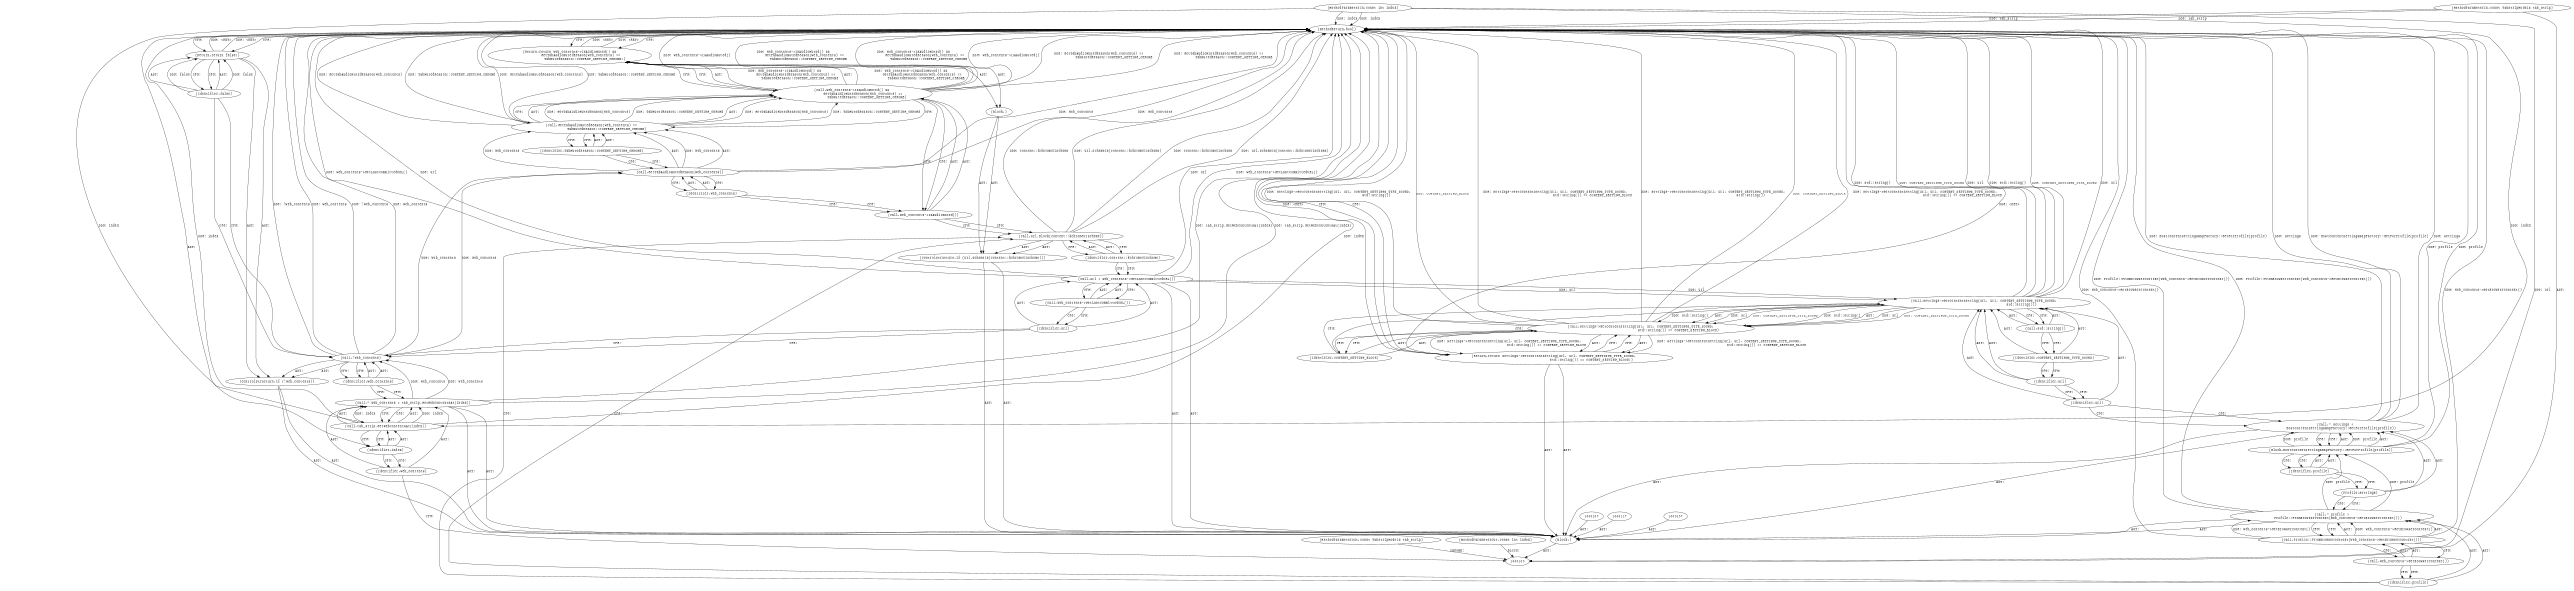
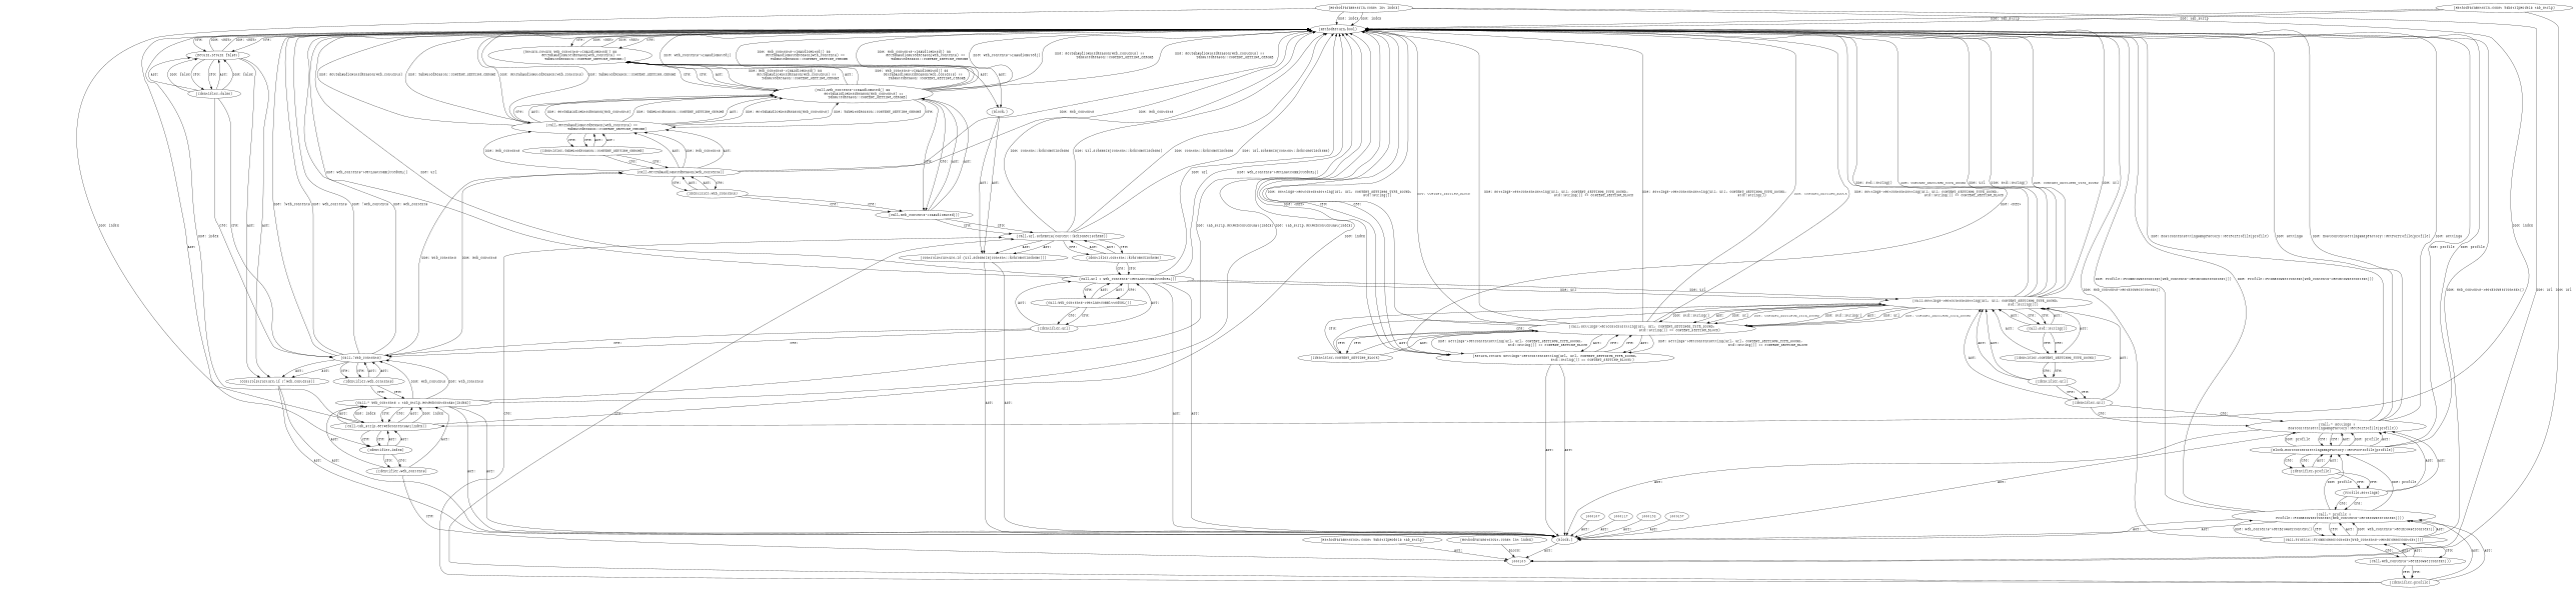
  digraph {
    fontname="Courier Prime"
    node [fontname="Courier Prime"]
    edge [fontname="Courier Prime"]
    n1 [label="(MethodReturn,bool)"]
    n2 [label="(Return,return web_contents->IsAudioMuted() &&\n           GetTabAudioMutedReason(web_contents) ==\n               TabMutedReason::CONTENT_SETTING_CHROME;)"]
    n3 [label="(Return,return settings->GetContentSetting(url, url, CONTENT_SETTINGS_TYPE_SOUND,\n                                     std::string()) == CONTENT_SETTING_BLOCK;)"]
    n4 [label="(Return,return false;)"]
    n5 [label="(Identifier,index)"]
    n6 [label="(Block,)"]
    n7 [label="(Call,web_contents->IsAudioMuted() &&\n           GetTabAudioMutedReason(web_contents) ==\n               TabMutedReason::CONTENT_SETTING_CHROME)"]
    n8 [label="(Block,)"]
    n9 [label="(Call,settings->GetContentSetting(url, url, CONTENT_SETTINGS_TYPE_SOUND,\n                                     std::string()) == CONTENT_SETTING_BLOCK)"]
    n10 [label="(ControlStructure,if (!web_contents))"]
    n11 [label="(Identifier,false)"]
    n12 [label="(MethodParameterIn,const TabStripModel& tab_strip)"]
    1000103
    n14 [label="(MethodParameterOut,const TabStripModel& tab_strip)"]
    n15 [label="(MethodParameterIn,const int index)"]
    n16 [label="(Call,tab_strip.GetWebContentsAt(index))"]
    n17 [label="(Call,* web_contents = tab_strip.GetWebContentsAt(index))"]
    n18 [label="(MethodParameterOut,const int index)"]
    n19 [label="(Call,web_contents->GetLastCommittedURL())"]
    n20 [label="(Call,url = web_contents->GetLastCommittedURL())"]
    n21 [label="(Identifier,url)"]
    n22 [label="(Call,settings->GetContentSetting(url, url, CONTENT_SETTINGS_TYPE_SOUND,\n                                     std::string()))"]
    n23 [label="(Call,!web_contents)"]
    n24 [label="(Call,std::string())"]
    n25 [label="(Call,GetTabAudioMutedReason(web_contents))"]
    n26 [label="(Identifier,web_contents)"]
    n27 [label="(Identifier,content::kChromeUIScheme)"]
-   n28 [label="(Call,url.Block(content::kChromeUIScheme))"]
+   n28 [label="(Call,url.SchemeIs(content::kChromeUIScheme))"]
    n29 [label="(ControlStructure,if (url.SchemeIs(content::kChromeUIScheme)))"]
    n30 [label="(Call,web_contents->IsAudioMuted())"]
    n31 [label="(Call,GetTabAudioMutedReason(web_contents) ==\n               TabMutedReason::CONTENT_SETTING_CHROME)"]
    n32 [label="(Identifier,TabMutedReason::CONTENT_SETTING_CHROME)"]
    n33 [label="(Identifier,web_contents)"]
    n34 [label="(Identifier,profile)"]
    n35 [label="(Call,* profile =\n      Profile::FromBrowserContext(web_contents->GetBrowserContext()))"]
    n36 [label="(Call,Profile::FromBrowserContext(web_contents->GetBrowserContext()))"]
    n37 [label="(Block,HostContentSettingsMapFactory::GetForProfile(profile))"]
    n38 [label="(Call,web_contents->GetBrowserContext())"]
    n39 [label="(Call,* settings =\n      HostContentSettingsMapFactory::GetForProfile(profile))"]
    n40 [label="(Identifier,profile)"]
    n41 [label="(Identifier,web_contents)"]
    n42 [label="(Profile,settings)"]
    n43 [label="(Identifier,CONTENT_SETTING_BLOCK)"]
    n44 [label="(Identifier,url)"]
    n45 [label="(Identifier,url)"]
    n46 [label="(Identifier,CONTENT_SETTINGS_TYPE_SOUND)"]
    1000107
    1000117
+   1000132
    1000137
    n1 -> n2 [label="CFG: "]
    n1 -> n2 [label="CFG: "]
    n1 -> n3 [label="CFG: "]
    n1 -> n3 [label="CFG: "]
    n1 -> n4 [label="CFG: "]
    n1 -> n4 [label="CFG: "]
    n1 -> n5 [label="AST: "]
    n2 -> n1 [label="DDG: <RET>"]
    n2 -> n1 [label="DDG: <RET>"]
    n2 -> n6 [label="AST: "]
    n2 -> n6 [label="AST: "]
    n2 -> n7 [label="CFG: "]
    n2 -> n7 [label="CFG: "]
    n3 -> n1 [label="DDG: <RET>"]
    n3 -> n1 [label="DDG: <RET>"]
    n3 -> n8 [label="AST: "]
    n3 -> n8 [label="AST: "]
    n3 -> n9 [label="CFG: "]
    n3 -> n9 [label="CFG: "]
    n4 -> n1 [label="DDG: <RET>"]
    n4 -> n1 [label="DDG: <RET>"]
    n4 -> n10 [label="AST: "]
    n4 -> n10 [label="AST: "]
    n4 -> n11 [label="CFG: "]
    n4 -> n11 [label="CFG: "]
    n5 -> n16 [label="AST: "]
    n5 -> n16 [label="AST: "]
    n5 -> n41 [label="CFG: "]
    n5 -> n41 [label="CFG: "]
    n6 -> n29 [label="AST: "]
    n6 -> n29 [label="AST: "]
    n7 -> n1 [label="DDG: web_contents->IsAudioMuted()"]
    n7 -> n1 [label="DDG: web_contents->IsAudioMuted() &&\n           GetTabAudioMutedReason(web_contents) ==\n               TabMutedReason::CONTENT_SETTING_CHROME"]
    n7 -> n1 [label="DDG: GetTabAudioMutedReason(web_contents) ==\n               TabMutedReason::CONTENT_SETTING_CHROME"]
    n7 -> n1 [label="DDG: web_contents->IsAudioMuted()"]
    n7 -> n1 [label="DDG: web_contents->IsAudioMuted() &&\n           GetTabAudioMutedReason(web_contents) ==\n               TabMutedReason::CONTENT_SETTING_CHROME"]
    n7 -> n1 [label="DDG: GetTabAudioMutedReason(web_contents) ==\n               TabMutedReason::CONTENT_SETTING_CHROME"]
    n7 -> n2 [label="AST: "]
    n7 -> n2 [label="DDG: web_contents->IsAudioMuted() &&\n           GetTabAudioMutedReason(web_contents) ==\n               TabMutedReason::CONTENT_SETTING_CHROME"]
    n7 -> n2 [label="AST: "]
    n7 -> n2 [label="DDG: web_contents->IsAudioMuted() &&\n           GetTabAudioMutedReason(web_contents) ==\n               TabMutedReason::CONTENT_SETTING_CHROME"]
    n7 -> n30 [label="CFG: "]
    n7 -> n30 [label="CFG: "]
    n7 -> n31 [label="CFG: "]
    n7 -> n31 [label="CFG: "]
    n8 -> 1000103 [label="AST: "]
    n9 -> n1 [label="DDG: settings->GetContentSetting(url, url, CONTENT_SETTINGS_TYPE_SOUND,\n                                     std::string())"]
    n9 -> n1 [label="DDG: CONTENT_SETTING_BLOCK"]
    n9 -> n1 [label="DDG: settings->GetContentSetting(url, url, CONTENT_SETTINGS_TYPE_SOUND,\n                                     std::string()) == CONTENT_SETTING_BLOCK"]
    n9 -> n1 [label="DDG: settings->GetContentSetting(url, url, CONTENT_SETTINGS_TYPE_SOUND,\n                                     std::string())"]
    n9 -> n1 [label="DDG: CONTENT_SETTING_BLOCK"]
    n9 -> n1 [label="DDG: settings->GetContentSetting(url, url, CONTENT_SETTINGS_TYPE_SOUND,\n                                     std::string()) == CONTENT_SETTING_BLOCK"]
    n9 -> n3 [label="AST: "]
    n9 -> n3 [label="DDG: settings->GetContentSetting(url, url, CONTENT_SETTINGS_TYPE_SOUND,\n                                     std::string()) == CONTENT_SETTING_BLOCK"]
    n9 -> n3 [label="AST: "]
    n9 -> n3 [label="DDG: settings->GetContentSetting(url, url, CONTENT_SETTINGS_TYPE_SOUND,\n                                     std::string()) == CONTENT_SETTING_BLOCK"]
    n9 -> n43 [label="CFG: "]
    n9 -> n43 [label="CFG: "]
    n10 -> n8 [label="AST: "]
    n10 -> n8 [label="AST: "]
    n11 -> n4 [label="AST: "]
    n11 -> n4 [label="DDG: false"]
    n11 -> n4 [label="AST: "]
    n11 -> n4 [label="DDG: false"]
    n11 -> n23 [label="CFG: "]
    n11 -> n23 [label="CFG: "]
    n12 -> n1 [label="DDG: tab_strip"]
    n12 -> n1 [label="DDG: tab_strip"]
-   n12 -> 1000103 [label="AST: "]
-   n14 -> 1000103 [label="CHROME: "]
+   n12 -> 1000103 [label="DDG: url"]
+   n14 -> 1000103 [label="AST: "]
    n15 -> n1 [label="DDG: index"]
    n15 -> n1 [label="DDG: index"]
    n15 -> 1000103 [label="DDG: url"]
    n15 -> n16 [label="DDG: index"]
    n15 -> n16 [label="DDG: index"]
    n16 -> n1 [label="DDG: index"]
    n16 -> n1 [label="DDG: index"]
    n16 -> n5 [label="CFG: "]
    n16 -> n5 [label="CFG: "]
    n16 -> n17 [label="AST: "]
    n16 -> n17 [label="DDG: index"]
    n16 -> n17 [label="AST: "]
    n16 -> n17 [label="DDG: index"]
    n17 -> n1 [label="DDG: tab_strip.GetWebContentsAt(index)"]
    n17 -> n1 [label="DDG: tab_strip.GetWebContentsAt(index)"]
    n17 -> n8 [label="AST: "]
    n17 -> n8 [label="AST: "]
    n17 -> n16 [label="CFG: "]
    n17 -> n16 [label="CFG: "]
    n17 -> n23 [label="DDG: web_contents"]
    n17 -> n23 [label="DDG: web_contents"]
    n18 -> 1000103 [label="BLOCK: "]
    n19 -> n20 [label="AST: "]
    n19 -> n20 [label="AST: "]
    n19 -> n21 [label="CFG: "]
    n19 -> n21 [label="CFG: "]
    n20 -> n1 [label="DDG: url"]
    n20 -> n1 [label="DDG: web_contents->GetLastCommittedURL()"]
    n20 -> n1 [label="DDG: url"]
    n20 -> n1 [label="DDG: web_contents->GetLastCommittedURL()"]
    n20 -> n8 [label="AST: "]
    n20 -> n8 [label="AST: "]
    n20 -> n19 [label="CFG: "]
    n20 -> n19 [label="CFG: "]
    n20 -> n22 [label="DDG: url"]
    n20 -> n22 [label="DDG: url"]
    n21 -> n20 [label="AST: "]
    n21 -> n20 [label="AST: "]
    n21 -> n23 [label="CFG: "]
    n21 -> n23 [label="CFG: "]
    n22 -> n1 [label="DDG: url"]
    n22 -> n1 [label="DDG: std::string()"]
    n22 -> n1 [label="DDG: CONTENT_SETTINGS_TYPE_SOUND"]
    n22 -> n1 [label="DDG: url"]
    n22 -> n1 [label="DDG: std::string()"]
    n22 -> n1 [label="DDG: CONTENT_SETTINGS_TYPE_SOUND"]
    n22 -> n9 [label="AST: "]
    n22 -> n9 [label="DDG: url"]
    n22 -> n9 [label="DDG: CONTENT_SETTINGS_TYPE_SOUND"]
    n22 -> n9 [label="DDG: std::string()"]
    n22 -> n9 [label="AST: "]
    n22 -> n9 [label="DDG: url"]
    n22 -> n9 [label="DDG: CONTENT_SETTINGS_TYPE_SOUND"]
    n22 -> n9 [label="DDG: std::string()"]
    n22 -> n24 [label="CFG: "]
    n22 -> n24 [label="CFG: "]
    n23 -> n1 [label="DDG: web_contents"]
    n23 -> n1 [label="DDG: !web_contents"]
    n23 -> n1 [label="DDG: web_contents"]
    n23 -> n1 [label="DDG: !web_contents"]
    n23 -> n10 [label="AST: "]
    n23 -> n10 [label="AST: "]
    n23 -> n25 [label="DDG: web_contents"]
    n23 -> n25 [label="DDG: web_contents"]
    n23 -> n26 [label="CFG: "]
    n23 -> n26 [label="CFG: "]
    n24 -> n22 [label="AST: "]
    n24 -> n22 [label="AST: "]
    n24 -> n46 [label="CFG: "]
    n24 -> n46 [label="CFG: "]
    n25 -> n1 [label="DDG: web_contents"]
    n25 -> n1 [label="DDG: web_contents"]
    n25 -> n31 [label="AST: "]
    n25 -> n31 [label="DDG: web_contents"]
    n25 -> n31 [label="AST: "]
    n25 -> n31 [label="DDG: web_contents"]
    n25 -> n33 [label="CFG: "]
    n25 -> n33 [label="CFG: "]
    n26 -> n17 [label="CFG: "]
    n26 -> n17 [label="CFG: "]
    n26 -> n23 [label="AST: "]
    n26 -> n23 [label="AST: "]
    n27 -> n20 [label="CFG: "]
    n27 -> n20 [label="CFG: "]
    n27 -> n28 [label="AST: "]
    n27 -> n28 [label="AST: "]
    n28 -> n1 [label="DDG: content::kChromeUIScheme"]
    n28 -> n1 [label="DDG: url.SchemeIs(content::kChromeUIScheme)"]
    n28 -> n1 [label="DDG: content::kChromeUIScheme"]
    n28 -> n1 [label="DDG: url.SchemeIs(content::kChromeUIScheme)"]
    n28 -> n27 [label="CFG: "]
    n28 -> n27 [label="CFG: "]
    n28 -> n29 [label="AST: "]
    n28 -> n29 [label="AST: "]
    n29 -> n8 [label="AST: "]
    n29 -> n8 [label="AST: "]
    n30 -> n7 [label="AST: "]
    n30 -> n7 [label="AST: "]
    n30 -> n28 [label="CFG: "]
    n30 -> n28 [label="CFG: "]
    n31 -> n1 [label="DDG: TabMutedReason::CONTENT_SETTING_CHROME"]
    n31 -> n1 [label="DDG: GetTabAudioMutedReason(web_contents)"]
    n31 -> n1 [label="DDG: TabMutedReason::CONTENT_SETTING_CHROME"]
    n31 -> n1 [label="DDG: GetTabAudioMutedReason(web_contents)"]
    n31 -> n7 [label="AST: "]
    n31 -> n7 [label="DDG: GetTabAudioMutedReason(web_contents)"]
    n31 -> n7 [label="DDG: TabMutedReason::CONTENT_SETTING_CHROME"]
    n31 -> n7 [label="AST: "]
    n31 -> n7 [label="DDG: GetTabAudioMutedReason(web_contents)"]
    n31 -> n7 [label="DDG: TabMutedReason::CONTENT_SETTING_CHROME"]
    n31 -> n32 [label="CFG: "]
    n31 -> n32 [label="CFG: "]
    n32 -> n25 [label="CFG: "]
    n32 -> n25 [label="CFG: "]
    n32 -> n31 [label="AST: "]
    n32 -> n31 [label="AST: "]
    n33 -> n25 [label="AST: "]
    n33 -> n25 [label="AST: "]
    n33 -> n30 [label="CFG: "]
    n33 -> n30 [label="CFG: "]
    n34 -> n28 [label="CFG: "]
    n34 -> n28 [label="CFG: "]
    n34 -> n35 [label="AST: "]
    n34 -> n35 [label="AST: "]
    n35 -> n1 [label="DDG: Profile::FromBrowserContext(web_contents->GetBrowserContext())"]
    n35 -> n1 [label="DDG: Profile::FromBrowserContext(web_contents->GetBrowserContext())"]
    n35 -> n8 [label="AST: "]
    n35 -> n8 [label="AST: "]
    n35 -> n36 [label="CFG: "]
    n35 -> n36 [label="CFG: "]
    n35 -> n37 [label="DDG: profile"]
    n35 -> n37 [label="DDG: profile"]
    n36 -> n1 [label="DDG: web_contents->GetBrowserContext()"]
    n36 -> n1 [label="DDG: web_contents->GetBrowserContext()"]
    n36 -> n35 [label="AST: "]
    n36 -> n35 [label="DDG: web_contents->GetBrowserContext()"]
    n36 -> n35 [label="AST: "]
    n36 -> n35 [label="DDG: web_contents->GetBrowserContext()"]
    n36 -> n38 [label="CFG: "]
    n36 -> n38 [label="CFG: "]
    n37 -> n1 [label="DDG: profile"]
    n37 -> n1 [label="DDG: profile"]
    n37 -> n39 [label="AST: "]
    n37 -> n39 [label="DDG: profile"]
    n37 -> n39 [label="AST: "]
    n37 -> n39 [label="DDG: profile"]
    n37 -> n40 [label="CFG: "]
    n37 -> n40 [label="CFG: "]
    n38 -> n34 [label="CFG: "]
    n38 -> n34 [label="CFG: "]
    n38 -> n36 [label="AST: "]
    n38 -> n36 [label="AST: "]
    n39 -> n1 [label="DDG: HostContentSettingsMapFactory::GetForProfile(profile)"]
    n39 -> n1 [label="DDG: settings"]
    n39 -> n1 [label="DDG: HostContentSettingsMapFactory::GetForProfile(profile)"]
    n39 -> n1 [label="DDG: settings"]
    n39 -> n8 [label="AST: "]
    n39 -> n8 [label="AST: "]
    n39 -> n37 [label="CFG: "]
    n39 -> n37 [label="CFG: "]
    n40 -> n37 [label="AST: "]
    n40 -> n37 [label="AST: "]
    n40 -> n42 [label="CFG: "]
    n40 -> n42 [label="CFG: "]
    n41 -> 1000103 [label="CFG: "]
    n41 -> n17 [label="AST: "]
    n41 -> n17 [label="AST: "]
    n42 -> n35 [label="CFG: "]
    n42 -> n35 [label="CFG: "]
    n42 -> n39 [label="AST: "]
    n42 -> n39 [label="AST: "]
    n43 -> n9 [label="AST: "]
    n43 -> n9 [label="AST: "]
    n43 -> n22 [label="CFG: "]
    n43 -> n22 [label="CFG: "]
    n44 -> n22 [label="AST: "]
    n44 -> n22 [label="AST: "]
    n44 -> n39 [label="CFG: "]
    n44 -> n39 [label="CFG: "]
    n45 -> n22 [label="AST: "]
    n45 -> n22 [label="AST: "]
    n45 -> n44 [label="CFG: "]
    n45 -> n44 [label="CFG: "]
    n46 -> n22 [label="AST: "]
    n46 -> n22 [label="AST: "]
    n46 -> n45 [label="CFG: "]
    n46 -> n45 [label="CFG: "]
    1000107 -> n8 [label="AST: "]
    1000117 -> n8 [label="AST: "]
+   1000132 -> n8 [label="AST: "]
    1000137 -> n8 [label="AST: "]
  }
